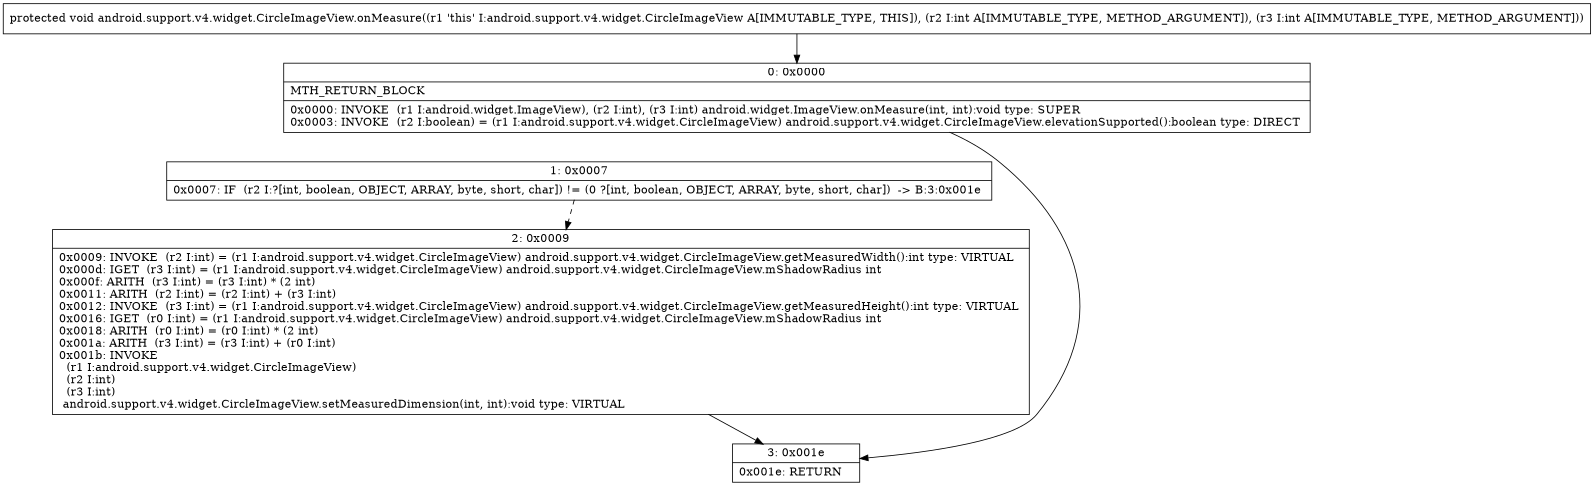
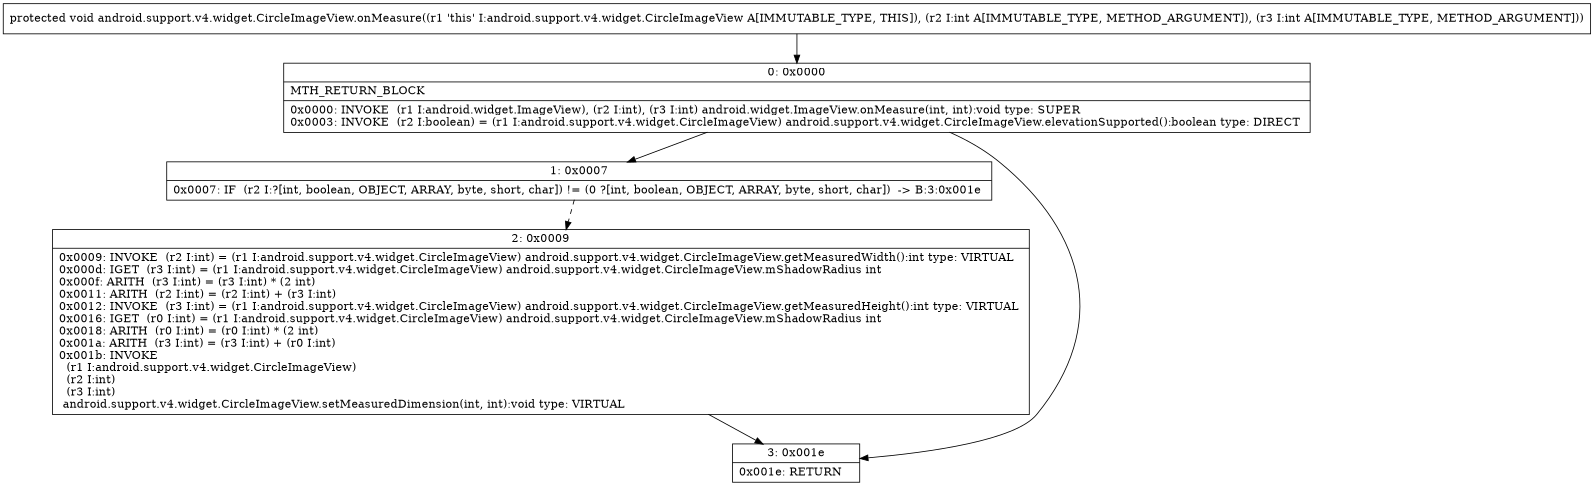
  digraph {
    node [shape=record]
    n1 [label="{0\:\ 0x0000|MTH_RETURN_BLOCK\l|0x0000: INVOKE  (r1 I:android.widget.ImageView), (r2 I:int), (r3 I:int) android.widget.ImageView.onMeasure(int, int):void type: SUPER \l0x0003: INVOKE  (r2 I:boolean) = (r1 I:android.support.v4.widget.CircleImageView) android.support.v4.widget.CircleImageView.elevationSupported():boolean type: DIRECT \l}"]
    n2 [label="{1\:\ 0x0007|0x0007: IF  (r2 I:?[int, boolean, OBJECT, ARRAY, byte, short, char]) != (0 ?[int, boolean, OBJECT, ARRAY, byte, short, char])  \-\> B:3:0x001e \l}"]
    n3 [label="{3\:\ 0x001e|0x001e: RETURN   \l}"]
    n4 [label="{2\:\ 0x0009|0x0009: INVOKE  (r2 I:int) = (r1 I:android.support.v4.widget.CircleImageView) android.support.v4.widget.CircleImageView.getMeasuredWidth():int type: VIRTUAL \l0x000d: IGET  (r3 I:int) = (r1 I:android.support.v4.widget.CircleImageView) android.support.v4.widget.CircleImageView.mShadowRadius int \l0x000f: ARITH  (r3 I:int) = (r3 I:int) * (2 int) \l0x0011: ARITH  (r2 I:int) = (r2 I:int) + (r3 I:int) \l0x0012: INVOKE  (r3 I:int) = (r1 I:android.support.v4.widget.CircleImageView) android.support.v4.widget.CircleImageView.getMeasuredHeight():int type: VIRTUAL \l0x0016: IGET  (r0 I:int) = (r1 I:android.support.v4.widget.CircleImageView) android.support.v4.widget.CircleImageView.mShadowRadius int \l0x0018: ARITH  (r0 I:int) = (r0 I:int) * (2 int) \l0x001a: ARITH  (r3 I:int) = (r3 I:int) + (r0 I:int) \l0x001b: INVOKE  \l  (r1 I:android.support.v4.widget.CircleImageView)\l  (r2 I:int)\l  (r3 I:int)\l android.support.v4.widget.CircleImageView.setMeasuredDimension(int, int):void type: VIRTUAL \l}"]
    n5 [label="{protected void android.support.v4.widget.CircleImageView.onMeasure((r1 'this' I:android.support.v4.widget.CircleImageView A[IMMUTABLE_TYPE, THIS]), (r2 I:int A[IMMUTABLE_TYPE, METHOD_ARGUMENT]), (r3 I:int A[IMMUTABLE_TYPE, METHOD_ARGUMENT])) }"]
+   n1 -> n2
    n1 -> n3
    n2 -> n4 [style=dashed]
    n4 -> n3
    n5 -> n1
  }
